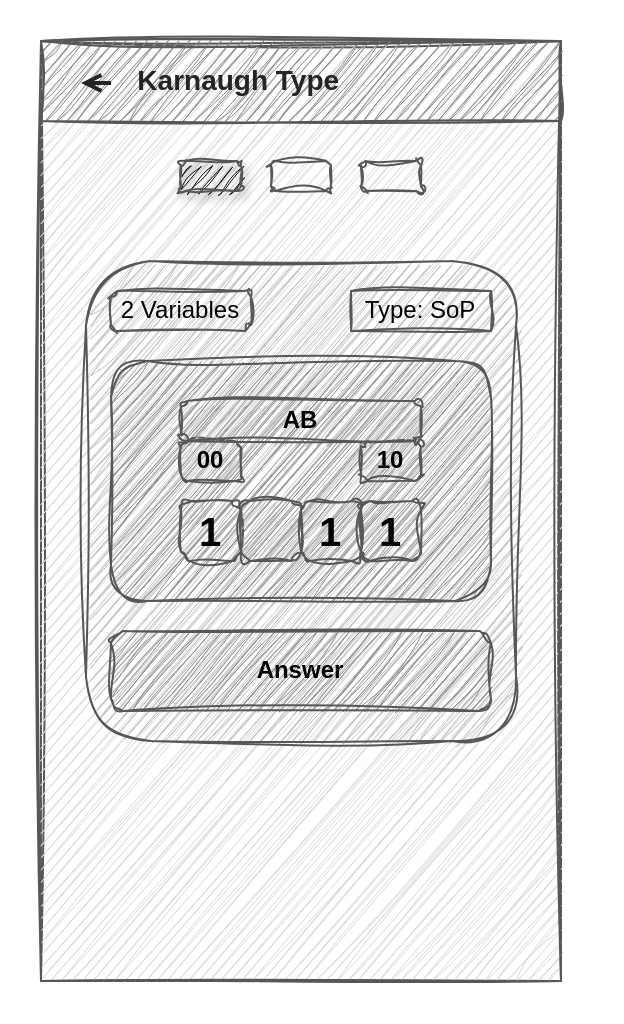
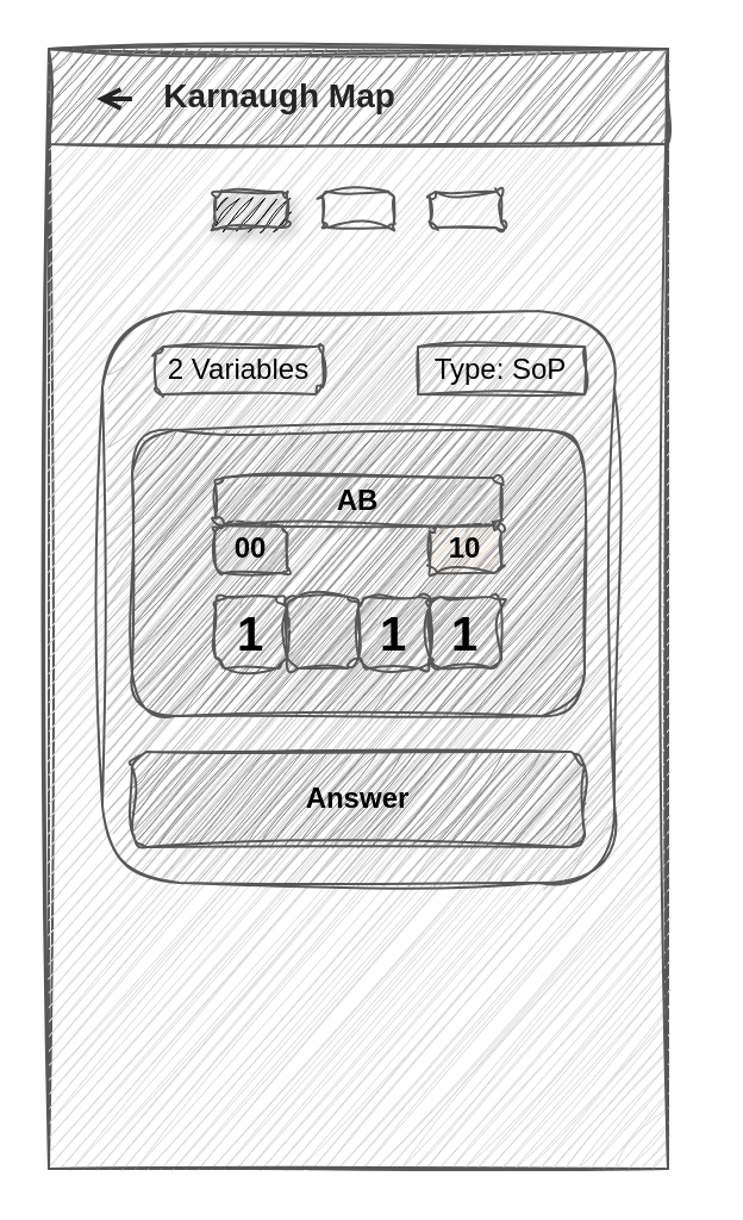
  <mxCell id="0" />
  <mxCell id="1" parent="0" />
  <mxCell id="2" value="" style="group;fontColor=#575757;" vertex="1" connectable="0" parent="1"><mxGeometry x="20" y="20" width="270" height="470" as="geometry" /></mxCell>
  <mxCell id="3" value="" style="group" vertex="1" connectable="0" parent="2"><mxGeometry width="270" height="470" as="geometry" /></mxCell>
  <mxCell id="4" value="" style="rounded=0;whiteSpace=wrap;html=1;sketch=1;curveFitting=1;jiggle=2;fillColor=default;strokeColor=#575757;" vertex="1" parent="3"><mxGeometry width="260" height="470" as="geometry" /></mxCell>
  <mxCell id="5" value="" style="rounded=0;whiteSpace=wrap;html=1;fillColor=#D9D9D9;strokeColor=#575757;sketch=1;curveFitting=1;jiggle=2;" vertex="1" parent="3"><mxGeometry width="260" height="470" as="geometry" /></mxCell>
- <mxCell id="6" value="&amp;nbsp; &amp;nbsp; &amp;nbsp; &amp;nbsp; &amp;nbsp; &amp;nbsp; Karnaugh Type" style="text;strokeColor=#575757;align=left;fillColor=#878787;html=1;verticalAlign=middle;whiteSpace=wrap;rounded=0;fontStyle=1;fontSize=14;shadow=0;sketch=1;curveFitting=1;jiggle=2;fontFamily=Helvetica;fontColor=#242424;" vertex="1" parent="3"><mxGeometry width="260" height="40" as="geometry" /></mxCell>
+ <mxCell id="6" value="&amp;nbsp; &amp;nbsp; &amp;nbsp; &amp;nbsp; &amp;nbsp; &amp;nbsp; Karnaugh Map" style="text;strokeColor=#575757;align=left;fillColor=#878787;html=1;verticalAlign=middle;whiteSpace=wrap;rounded=0;fontStyle=1;fontSize=14;shadow=0;sketch=1;curveFitting=1;jiggle=2;fontFamily=Helvetica;fontColor=#242424;" vertex="1" parent="3"><mxGeometry width="260" height="40" as="geometry" /></mxCell>
  <mxCell id="7" value="" style="edgeStyle=none;orthogonalLoop=1;jettySize=auto;html=1;rounded=1;strokeWidth=2;endArrow=open;endFill=0;strokeColor=#242424;" edge="1" parent="3"><mxGeometry width="80" relative="1" as="geometry"><mxPoint x="35" y="21" as="sourcePoint" /><mxPoint x="20" y="21" as="targetPoint" /><Array as="points" /></mxGeometry></mxCell>
  <mxCell id="8" value="" style="group" vertex="1" connectable="0" parent="3"><mxGeometry x="70" y="60" width="120" height="15" as="geometry" /></mxCell>
  <mxCell id="9" value="" style="rounded=1;whiteSpace=wrap;html=1;fillColor=#000000;strokeColor=#575757;gradientColor=none;gradientDirection=radial;sketch=1;curveFitting=1;jiggle=2;shadow=1;" vertex="1" parent="8"><mxGeometry width="30" height="15" as="geometry" /></mxCell>
  <mxCell id="10" value="" style="rounded=1;whiteSpace=wrap;html=1;fillColor=none;strokeColor=#575757;sketch=1;curveFitting=1;jiggle=2;" vertex="1" parent="8"><mxGeometry x="45" width="30" height="15" as="geometry" /></mxCell>
  <mxCell id="11" value="" style="rounded=1;whiteSpace=wrap;html=1;fillColor=none;strokeColor=#575757;sketch=1;curveFitting=1;jiggle=2;" vertex="1" parent="8"><mxGeometry x="90" width="30" height="15" as="geometry" /></mxCell>
  <mxCell id="12" value="" style="rounded=1;whiteSpace=wrap;html=1;sketch=1;curveFitting=1;jiggle=2;strokeColor=#575757;fillColor=#BFBFBF;" vertex="1" parent="3"><mxGeometry x="22.5" y="110" width="215" height="240" as="geometry" /></mxCell>
- <mxCell id="13" value="2 Variables" style="rounded=1;whiteSpace=wrap;html=1;sketch=1;curveFitting=1;jiggle=2;strokeColor=#575757;fillColor=none;" vertex="1" parent="3"><mxGeometry x="35" y="125" width="70" height="20" as="geometry" /></mxCell>
+ <mxCell id="13" value="2 Variables" style="rounded=1;whiteSpace=wrap;html=1;sketch=1;curveFitting=1;jiggle=2;strokeColor=#575757;fillColor=none;" vertex="1" parent="3"><mxGeometry x="45" y="125" width="70" height="20" as="geometry" /></mxCell>
  <mxCell id="14" value="Type: SoP" style="whiteSpace=wrap;html=1;sketch=1;curveFitting=1;jiggle=2;strokeColor=#575757;fillColor=none;align=center;rounded=0;" vertex="1" parent="3"><mxGeometry x="155" y="125" width="70" height="20" as="geometry" /></mxCell>
  <mxCell id="15" value="" style="rounded=1;whiteSpace=wrap;html=1;sketch=1;curveFitting=1;jiggle=2;strokeColor=#575757;fillColor=#8A8A8A;" vertex="1" parent="3"><mxGeometry x="35" y="160" width="190" height="120" as="geometry" /></mxCell>
  <mxCell id="16" value="" style="group" vertex="1" connectable="0" parent="3"><mxGeometry x="70" y="180" width="120" height="80" as="geometry" /></mxCell>
  <mxCell id="17" value="" style="group" vertex="1" connectable="0" parent="16"><mxGeometry width="120" height="40" as="geometry" /></mxCell>
  <mxCell id="18" value="00" style="rounded=1;whiteSpace=wrap;html=1;sketch=1;curveFitting=1;jiggle=2;strokeColor=#575757;fillColor=#BABABA;fontStyle=1" vertex="1" parent="17"><mxGeometry y="20" width="30" height="20" as="geometry" /></mxCell>
- <mxCell id="19" value="10" style="rounded=1;whiteSpace=wrap;html=1;sketch=1;curveFitting=1;jiggle=2;strokeColor=#575757;fillColor=#BABABA;fontStyle=1" vertex="1" parent="17"><mxGeometry x="90" y="20" width="30" height="20" as="geometry" /></mxCell>
+ <mxCell id="19" value="10" style="rounded=1;whiteSpace=wrap;html=1;sketch=1;curveFitting=1;jiggle=2;strokeColor=#575757;fillColor=#ffe6cc;fontStyle=1;" vertex="1" parent="17"><mxGeometry x="90" y="20" width="30" height="20" as="geometry" /></mxCell>
  <mxCell id="20" value="&lt;b&gt;AB&lt;/b&gt;" style="rounded=1;whiteSpace=wrap;html=1;sketch=1;curveFitting=1;jiggle=2;strokeColor=#575757;fillColor=#BABABA;" vertex="1" parent="17"><mxGeometry width="120" height="20" as="geometry" /></mxCell>
  <mxCell id="21" value="" style="group" vertex="1" connectable="0" parent="16"><mxGeometry y="50" width="120" height="30" as="geometry" /></mxCell>
  <mxCell id="22" value="&lt;font style=&quot;font-size: 20px;&quot;&gt;&lt;b&gt;1&lt;/b&gt;&lt;/font&gt;" style="rounded=1;whiteSpace=wrap;html=1;sketch=1;curveFitting=1;jiggle=2;strokeColor=#575757;fillColor=#BABABA;" vertex="1" parent="21"><mxGeometry width="30" height="30" as="geometry" /></mxCell>
  <mxCell id="23" value="" style="rounded=1;whiteSpace=wrap;html=1;sketch=1;curveFitting=1;jiggle=2;strokeColor=#575757;fillColor=#BABABA;" vertex="1" parent="21"><mxGeometry x="30" width="30" height="30" as="geometry" /></mxCell>
  <mxCell id="24" value="&lt;font style=&quot;font-size: 20px;&quot;&gt;&lt;b&gt;1&lt;/b&gt;&lt;/font&gt;" style="rounded=1;whiteSpace=wrap;html=1;sketch=1;curveFitting=1;jiggle=2;strokeColor=#575757;fillColor=#BABABA;" vertex="1" parent="21"><mxGeometry x="60" width="30" height="30" as="geometry" /></mxCell>
  <mxCell id="25" value="&lt;font style=&quot;font-size: 20px;&quot;&gt;&lt;b&gt;1&lt;/b&gt;&lt;/font&gt;" style="rounded=1;whiteSpace=wrap;html=1;sketch=1;curveFitting=1;jiggle=2;strokeColor=#575757;fillColor=#BABABA;" vertex="1" parent="21"><mxGeometry x="90" width="30" height="30" as="geometry" /></mxCell>
  <mxCell id="26" value="&lt;b&gt;Answer&lt;/b&gt;" style="rounded=1;whiteSpace=wrap;html=1;sketch=1;curveFitting=1;jiggle=2;strokeColor=#575757;fillColor=#8A8A8A;" vertex="1" parent="3"><mxGeometry x="35" y="295" width="190" height="40" as="geometry" /></mxCell>
